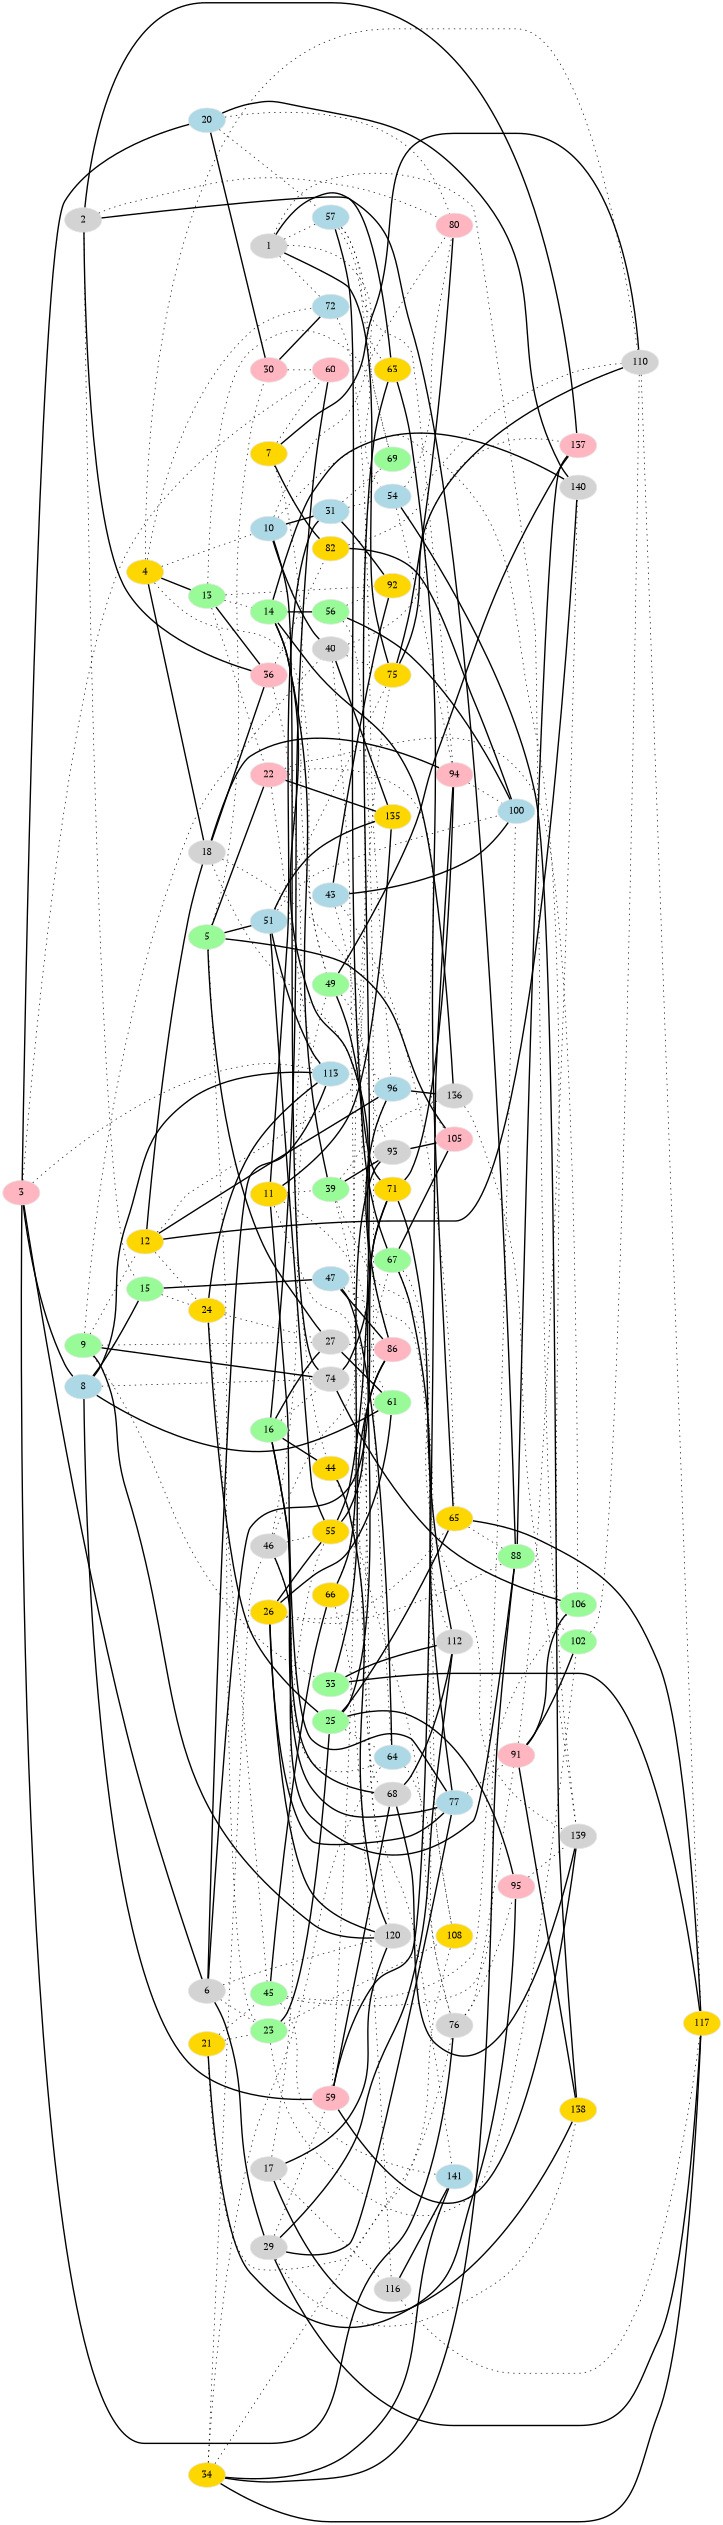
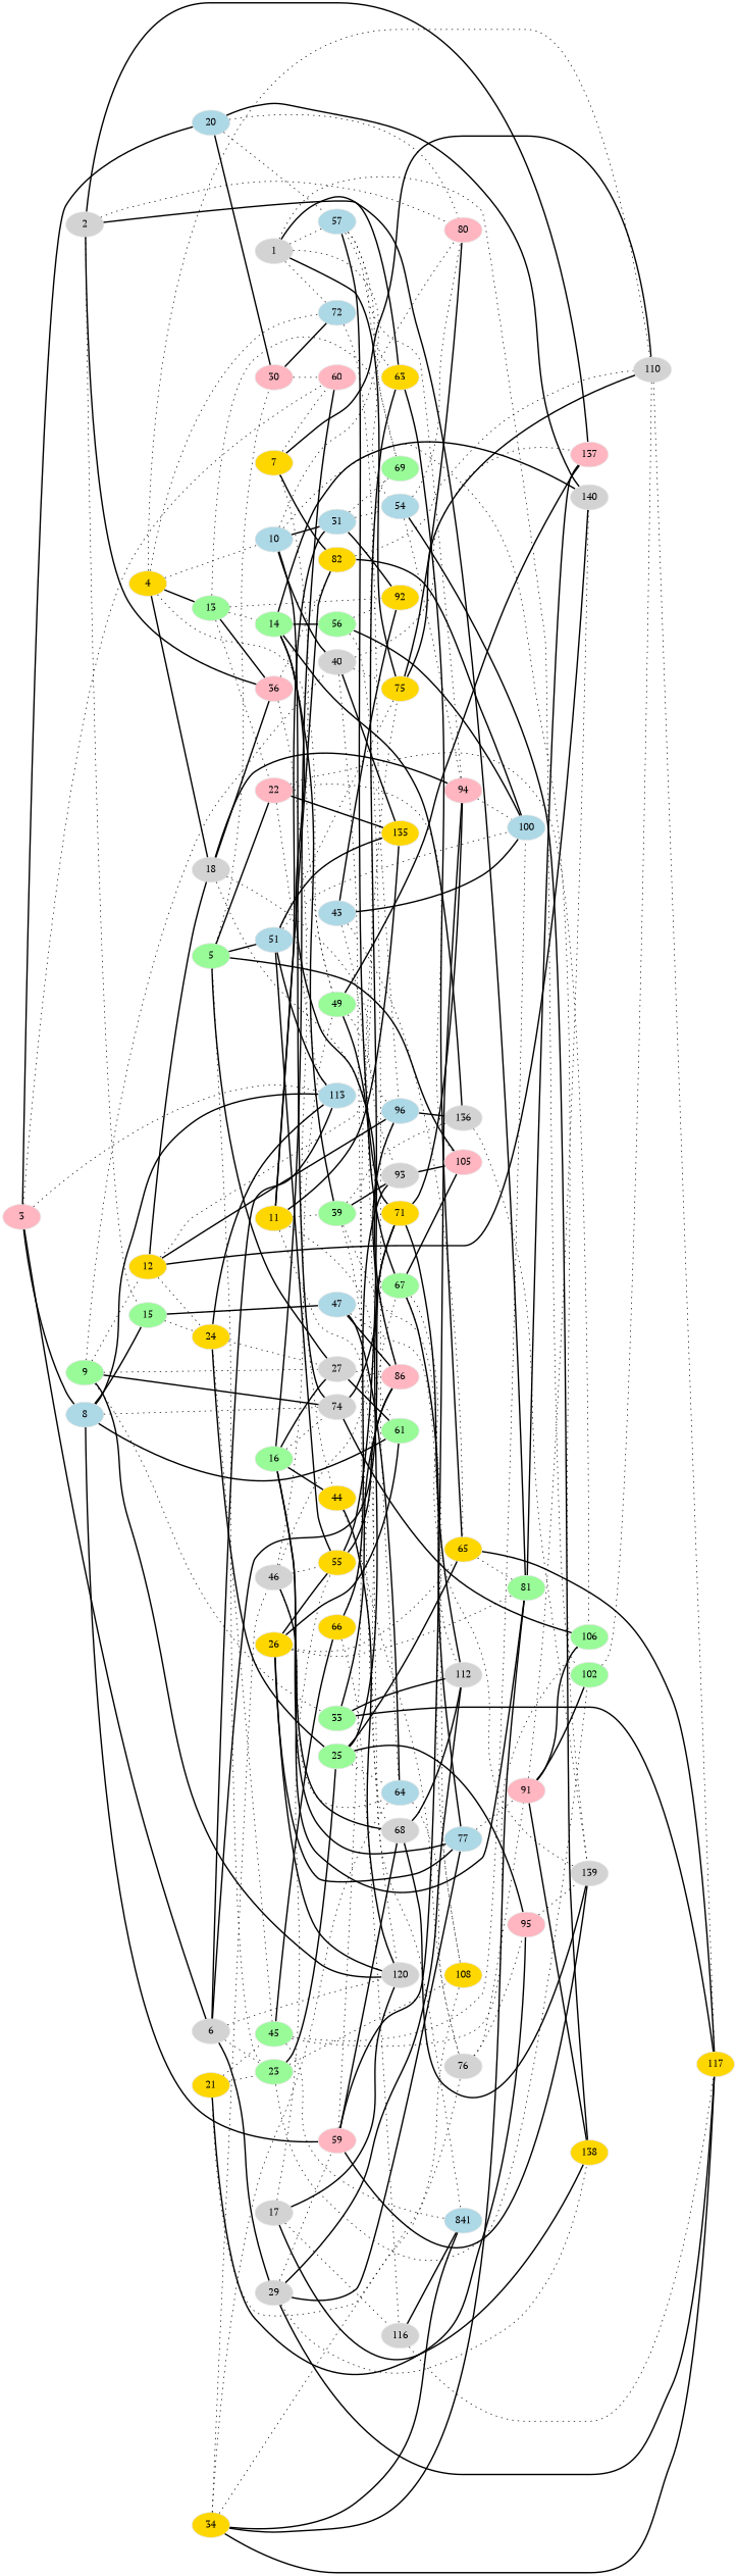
  graph {
    fontname="PT Serif"
    rankdir=LR
    node [color=gray90 fillcolor=gold fontname="PT Serif" style=filled]
    edge [fontname="PT Serif" style=bold]
    1 [fillcolor=lightgrey super="+121"]
    57 [fillcolor=lightblue super="+70"]
    69 [fillcolor=palegreen]
    72 [fillcolor=lightblue]
    75 [super="+87"]
-   81 [fillcolor=palegreen super="+122" label=88]
+   81 [fillcolor=palegreen super="+122"]
    102 [fillcolor=palegreen]
    63
    71 [super="+101"]
    94 [fillcolor=lightpink super="+126"]
    96 [fillcolor=lightblue super="+129"]
    80 [fillcolor=lightpink super="+123"]
    110 [fillcolor=lightgrey super="+125"]
    137 [fillcolor=lightpink]
    2 [fillcolor=lightgrey super="+103"]
    15 [fillcolor=palegreen]
    36 [fillcolor=lightpink super="+119"]
    24 [super="+111"]
    47 [fillcolor=lightblue]
    82
    44
    65 [super="+131"]
    3 [fillcolor=lightpink super="+132"]
    6 [fillcolor=lightgrey super="+19"]
    8 [fillcolor=lightblue super="+32"]
    20 [fillcolor=lightblue super="+104"]
    60 [fillcolor=lightpink]
    76 [fillcolor=lightgrey super="+109"]
    113 [fillcolor=lightblue super="+147"]
    23 [fillcolor=palegreen super="+78"]
    29 [fillcolor=lightgrey super="+37"]
    120 [fillcolor=lightgrey super="+130"]
    59 [fillcolor=lightpink super="+115"]
    61 [fillcolor=palegreen]
    74 [fillcolor=lightgrey super="+118"]
    30 [fillcolor=lightpink]
    140 [fillcolor=lightgrey]
    95 [fillcolor=lightpink]
    91 [fillcolor=lightpink super="+99"]
    4 [super="+48"]
    10 [fillcolor=lightblue super="+41"]
    13 [fillcolor=palegreen super="+79"]
    18 [fillcolor=lightgrey super="+38"]
    49 [fillcolor=palegreen super="+98"]
    40 [fillcolor=lightgrey super="+42"]
    31 [fillcolor=lightblue super="+35"]
    139 [fillcolor=lightgrey super="+146"]
    22 [fillcolor=lightpink super="+134"]
    14 [fillcolor=palegreen super="+144"]
    54 [fillcolor=lightblue super="+58"]
    92
    93 [fillcolor=lightgrey]
    67 [fillcolor=palegreen super="+84"]
    117 [super="+127"]
    5 [fillcolor=palegreen super="+50"]
    27 [fillcolor=lightgrey super="+28"]
    51 [fillcolor=lightblue super="+52"]
    105 [fillcolor=lightpink]
    135
    106 [fillcolor=palegreen]
    25 [fillcolor=palegreen super="+90"]
    108
    86 [fillcolor=lightpink super="+107"]
    55 [super="+97"]
    100 [fillcolor=lightblue super="+128"]
    77 [fillcolor=lightblue super="+124"]
    138
    112 [fillcolor=lightgrey super="+133"]
    7
    68 [fillcolor=lightgrey super="+145"]
    9 [fillcolor=palegreen super="+114"]
    12 [super="+73"]
    33 [fillcolor=palegreen]
    11 [super="+53"]
    39 [fillcolor=palegreen super="+83"]
-   141 [fillcolor=lightblue]
+   141 [fillcolor=lightblue label=841]
    136 [fillcolor=lightgrey]
    45 [fillcolor=palegreen super="+88"]
    56 [fillcolor=palegreen]
    64 [fillcolor=lightblue super="+89"]
    16 [fillcolor=palegreen super="+62"]
    17 [fillcolor=lightgrey]
    116 [fillcolor=lightgrey]
    21
    66
    26 [super="+142"]
    34 [super="+85"]
    46 [fillcolor=lightgrey super="+143"]
    43 [fillcolor=lightblue]
    1 -- 57 [style=dotted]
    1 -- 69 [style=dotted]
    1 -- 72 [style=dotted]
    1 -- 75
    1 -- 81
    1 -- 102 [style=dotted]
    57 -- 69 [style=dotted]
    57 -- 63 [style=dotted]
    57 -- 71
    57 -- 94 [style=dotted]
    72 -- 96 [style=dotted]
    75 -- 80
    75 -- 110
    81 -- 137
    102 -- 110 [style=dotted]
    63 -- 65
    71 -- 94
    71 -- 112
    94 -- 100 [style=dotted]
    96 -- 136
    110 -- 117 [style=dotted]
    2 -- 63
    2 -- 80 [style=dotted]
    2 -- 137
    2 -- 15 [style=dotted]
    2 -- 36 [weight=2]
    15 -- 24 [style=dotted]
    15 -- 47
    36 -- 82 [style=dotted]
    36 -- 44 [style=dotted]
    24 -- 113
    24 -- 27 [style=dotted]
    24 -- 25
    24 -- 45 [style=dotted]
    47 -- 108 [style=dotted]
    47 -- 86
    47 -- 64
    82 -- 110 [style=dotted]
    82 -- 100
    44 -- 76 [style=dotted]
    44 -- 120
    65 -- 81 [style=dotted]
    65 -- 117
    3 -- 6
    3 -- 8
    3 -- 20
    3 -- 60 [style=dotted]
-   3 -- 76
    3 -- 113 [style=dotted]
    6 -- 71
    6 -- 113
    6 -- 23 [style=dotted]
    6 -- 29
    6 -- 120 [style=dotted]
    8 -- 15
    8 -- 113
    8 -- 59
    8 -- 61
    8 -- 74 [style=dotted]
    20 -- 57 [style=dotted]
    20 -- 80 [style=dotted weight=2]
    20 -- 30
    20 -- 140
    76 -- 95 [style=dotted]
    76 -- 91 [style=dotted]
    23 -- 102 [style=dotted]
    23 -- 25
    23 -- 108 [style=dotted]
    29 -- 59 [style=dotted]
    29 -- 117
    29 -- 77
    29 -- 138 [style=dotted]
    29 -- 112
    59 -- 75 [style=dotted]
    59 -- 94
    59 -- 139
    59 -- 68
    74 -- 96
    74 -- 106
    30 -- 72
    30 -- 60 [style=dotted]
    95 -- 139 [style=dotted]
    91 -- 102
    91 -- 140 [style=dotted]
    91 -- 106
    91 -- 138
    4 -- 72 [style=dotted]
    4 -- 110 [style=dotted]
    4 -- 10 [style=dotted]
    4 -- 13
    4 -- 18
    4 -- 49 [style=dotted]
    10 -- 80 [style=dotted]
    10 -- 74
    10 -- 40
    10 -- 31
    10 -- 139 [style=dotted]
    13 -- 36
    13 -- 22 [style=dotted]
    13 -- 14 [style=dotted]
    13 -- 54 [style=dotted]
    13 -- 92 [style=dotted]
    18 -- 71 [style=dotted]
    18 -- 94
    18 -- 96 [style=dotted]
    18 -- 36
    49 -- 137
    49 -- 93 [style=dotted]
    49 -- 67
    40 -- 75 [style=dotted]
    40 -- 137 [style=dotted]
    40 -- 135
    40 -- 68 [style=dotted]
    31 -- 69 [style=dotted]
    31 -- 54 [style=dotted weight=2]
    31 -- 92
    22 -- 113 [style=dotted]
    22 -- 105 [style=dotted]
    22 -- 135
    22 -- 106 [style=dotted]
    14 -- 140
    14 -- 86
    14 -- 39
    14 -- 136
    14 -- 56
    54 -- 94 [style=dotted]
    54 -- 80 [style=dotted]
    54 -- 138
    93 -- 105
    67 -- 139 [style=dotted]
    67 -- 105
    67 -- 108 [style=dotted]
    67 -- 77
    5 -- 23 [style=dotted]
    5 -- 30 [style=dotted]
    5 -- 22
    5 -- 27
    5 -- 51
    5 -- 105
    27 -- 61
    27 -- 86 [style=dotted]
    51 -- 75 [style=dotted]
    51 -- 113
    51 -- 135
    51 -- 55
    51 -- 100 [style=dotted]
    25 -- 71
    25 -- 65
    25 -- 95
    25 -- 64 [style=dotted]
    55 -- 63
    55 -- 86
    77 -- 91 [style=dotted]
    7 -- 110
    7 -- 82
    7 -- 60 [style=dotted]
    7 -- 49 [style=dotted]
    68 -- 139
    68 -- 112 [weight=2]
    9 -- 120
    9 -- 74
    9 -- 40 [style=dotted]
    9 -- 27 [style=dotted]
    9 -- 12 [style=dotted]
    9 -- 33 [style=dotted]
    12 -- 69 [style=dotted]
    12 -- 96
    12 -- 24 [style=dotted]
    12 -- 140
    12 -- 18
    33 -- 117
    33 -- 86
    33 -- 112
    11 -- 61 [style=dotted]
    11 -- 31
    11 -- 135
-   11 -- 77
+   11 -- 82
    11 -- 39 [style=dotted]
    11 -- 141 [style=dotted]
    39 -- 120 [style=dotted]
    39 -- 93
    39 -- 112 [style=dotted]
    39 -- 136 [style=dotted]
    136 -- 139 [style=dotted]
    45 -- 106 [style=dotted]
    45 -- 100 [style=dotted]
    45 -- 141 [style=dotted]
    45 -- 66
    56 -- 92 [style=dotted]
    56 -- 100
    56 -- 64 [style=dotted]
    64 -- 76 [style=dotted]
    16 -- 44
    16 -- 60
    16 -- 74 [style=dotted]
    16 -- 27
    16 -- 77
    16 -- 68
    17 -- 120
    17 -- 55 [style=dotted]
    17 -- 138
    17 -- 116 [style=dotted]
    116 -- 117 [style=dotted]
    116 -- 141
    21 -- 76 [style=dotted]
    21 -- 23 [style=dotted]
    21 -- 95
    21 -- 45 [style=dotted]
    66 -- 93
    66 -- 67 [style=dotted]
    66 -- 116 [style=dotted]
    26 -- 81 [style=dotted]
    26 -- 65 [style=dotted]
    26 -- 120
    26 -- 61
    26 -- 55
    26 -- 77
    34 -- 81
    34 -- 117
    34 -- 108 [style=dotted]
    34 -- 141
    34 -- 64 [style=dotted]
    34 -- 46 [style=dotted]
    46 -- 81
    46 -- 96 [style=dotted]
    46 -- 49 [style=dotted]
    46 -- 55 [style=dotted]
    46 -- 64 [style=dotted]
    43 -- 65 [style=dotted]
    43 -- 92
    43 -- 86 [style=dotted]
    43 -- 100
  }
